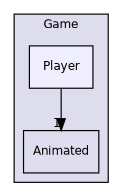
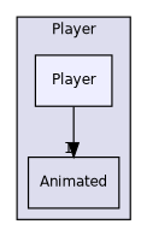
  digraph {
    compound=true
    node [fontname=Helvetica fontsize=10 shape=box]
    n1 [label=Animated]
    n2 [fillcolor="#eeeeff" label=Player pencolor=black style=filled]
    subgraph cluster_1 {
      bgcolor="#ddddee"
      fontname=Helvetica
      fontsize=10
-     label=Game
+     label=Player
      pencolor=black
      n1
      n2
    }
    n2 -> n1 [headlabel=1 labeldistance=1.5 labelfontname=Helvetica labelfontsize=10]
  }
